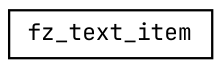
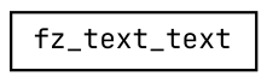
  digraph {
    rankdir=LR
    fontname="JetBrains Mono"
-   n1 [color=black fillcolor=white fontname="JetBrains Mono" fontsize=10 height=0.2 label=fz_text_item shape=record style=filled width=0.4]
+   n1 [color=black fillcolor=white fontname="JetBrains Mono" fontsize=10 height=0.2 label=fz_text_text shape=record style=filled width=0.4]
  }
